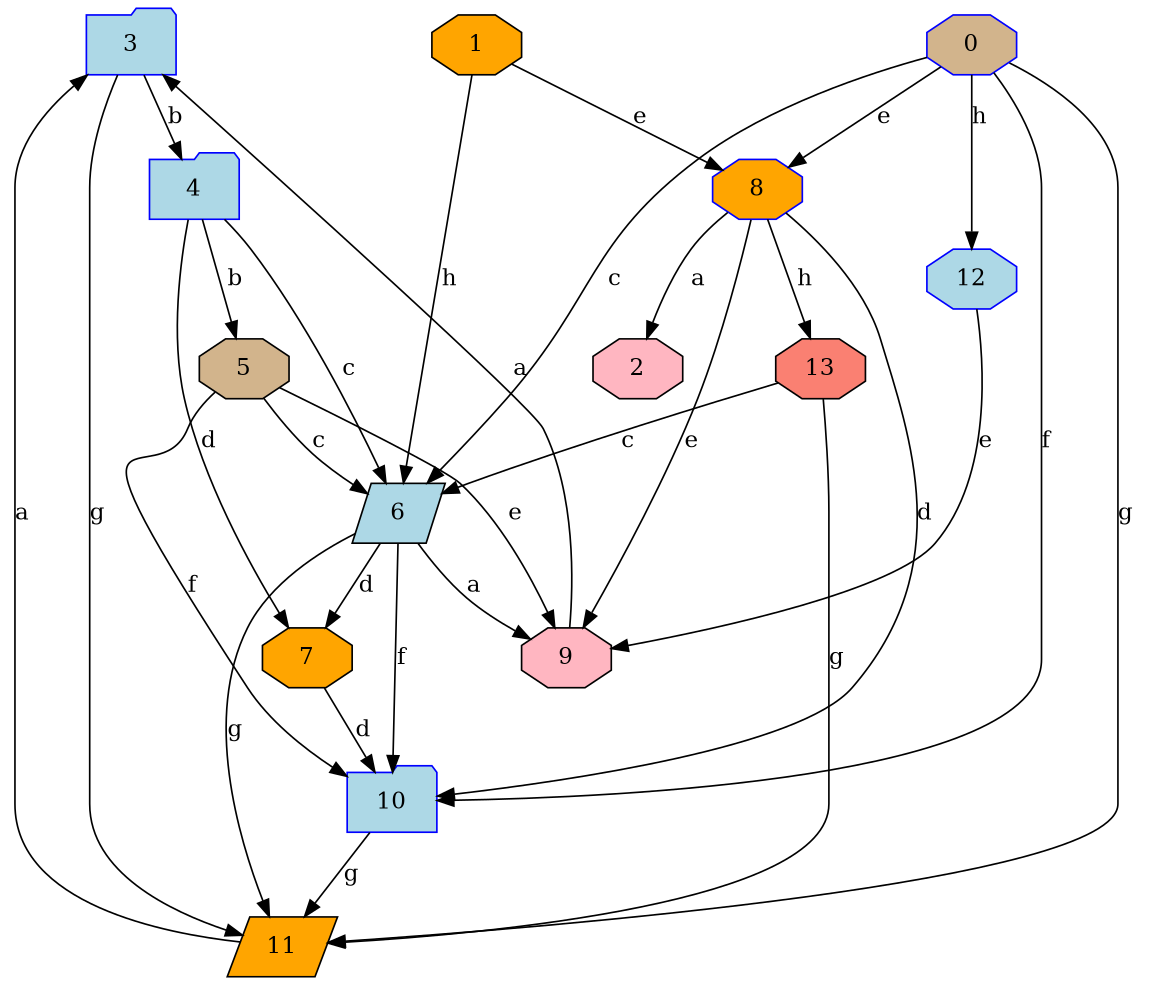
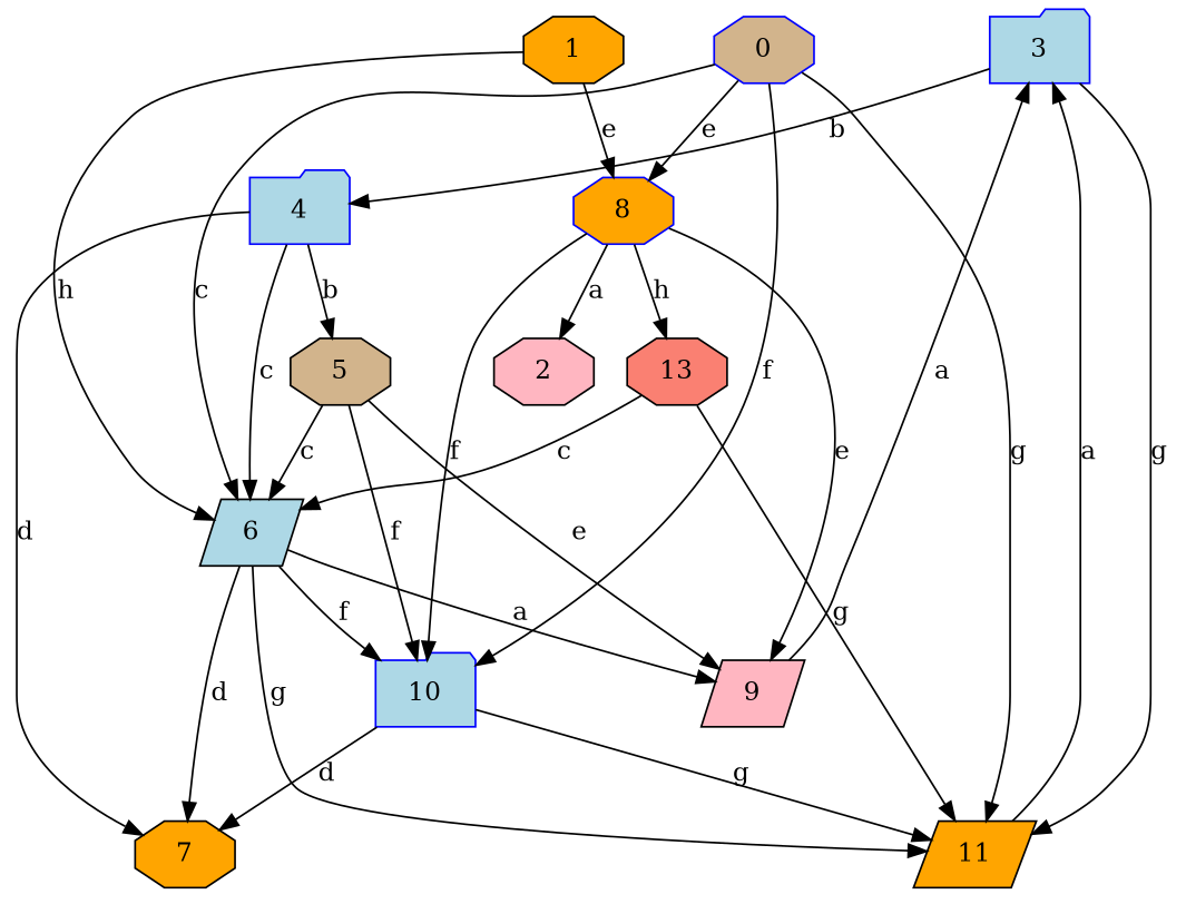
  strict digraph {
    node [color=black fillcolor=lightblue shape=octagon style=filled]
    3 [color=blue shape=folder]
    4 [color=blue shape=folder]
    11 [fillcolor=orange shape=parallelogram]
    6 [shape=parallelogram]
    5 [fillcolor=tan]
    7 [fillcolor=orange]
    0 [color=blue fillcolor=tan]
    8 [color=blue fillcolor=orange]
    10 [color=blue shape=folder]
-   12 [color=blue]
-   9 [fillcolor=lightpink]
+   9 [fillcolor=lightpink shape=parallelogram]
    2 [fillcolor=lightpink]
    13 [fillcolor=salmon]
    1 [fillcolor=orange]
    3 -> 4 [label=b]
    3 -> 11 [label=g]
    4 -> 6 [label=c]
    4 -> 5 [label=b]
    4 -> 7 [label=d]
    11 -> 3 [label=a]
    6 -> 11 [label=g]
    6 -> 7 [label=d]
    6 -> 10 [label=f]
    6 -> 9 [label=a]
    5 -> 6 [label=c]
    5 -> 10 [label=f]
    5 -> 9 [label=e]
    0 -> 11 [label=g]
    0 -> 6 [label=c]
    0 -> 8 [label=e]
    0 -> 10 [label=f]
-   0 -> 12 [label=h]
-   8 -> 10 [label=d]
+   8 -> 10 [label=f]
    8 -> 9 [label=e]
    8 -> 2 [label=a]
    8 -> 13 [label=h]
    10 -> 11 [label=g]
-   7 -> 10 [label=d]
-   12 -> 9 [label=e]
+   10 -> 7 [label=d]
    9 -> 3 [label=a]
    13 -> 11 [label=g]
    13 -> 6 [label=c]
    1 -> 6 [label=h]
    1 -> 8 [label=e]
  }
